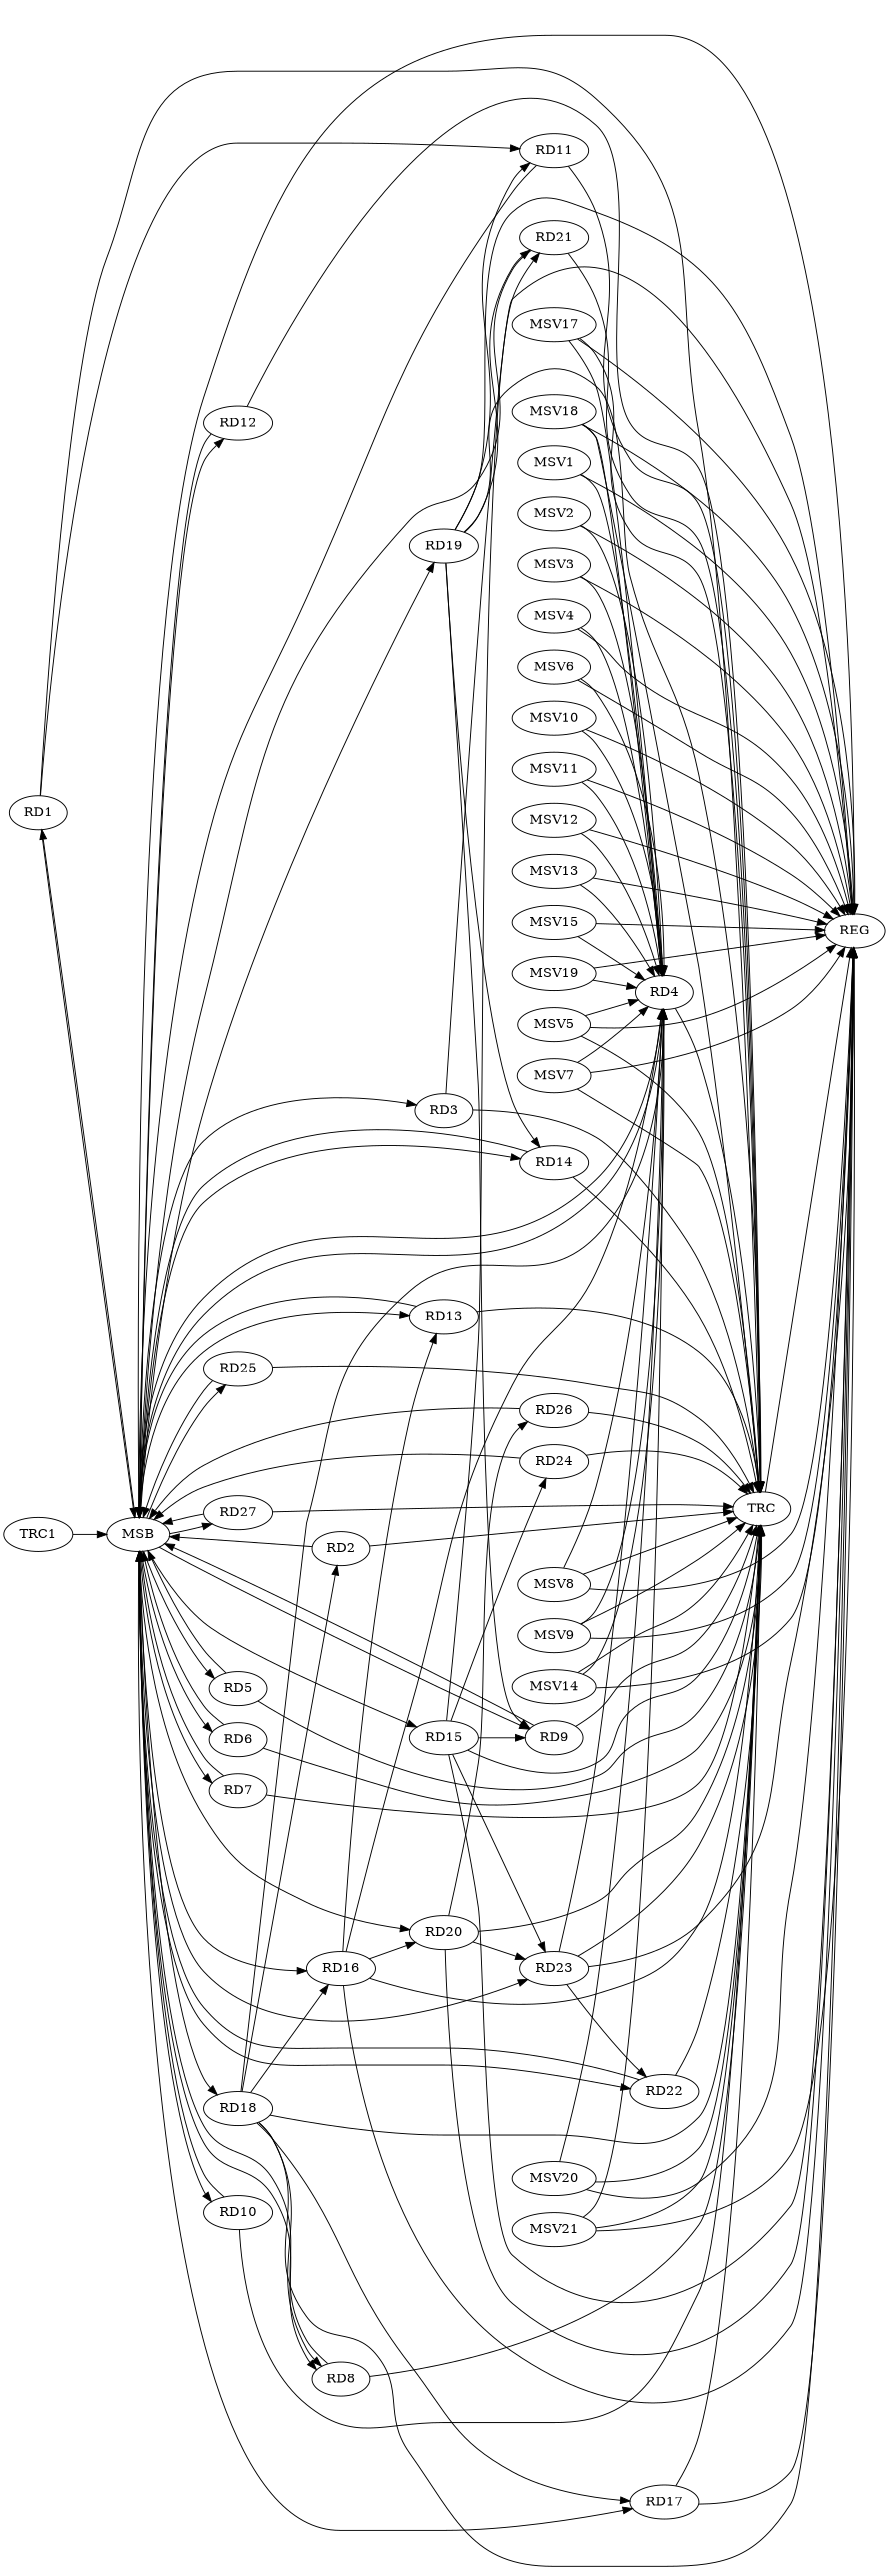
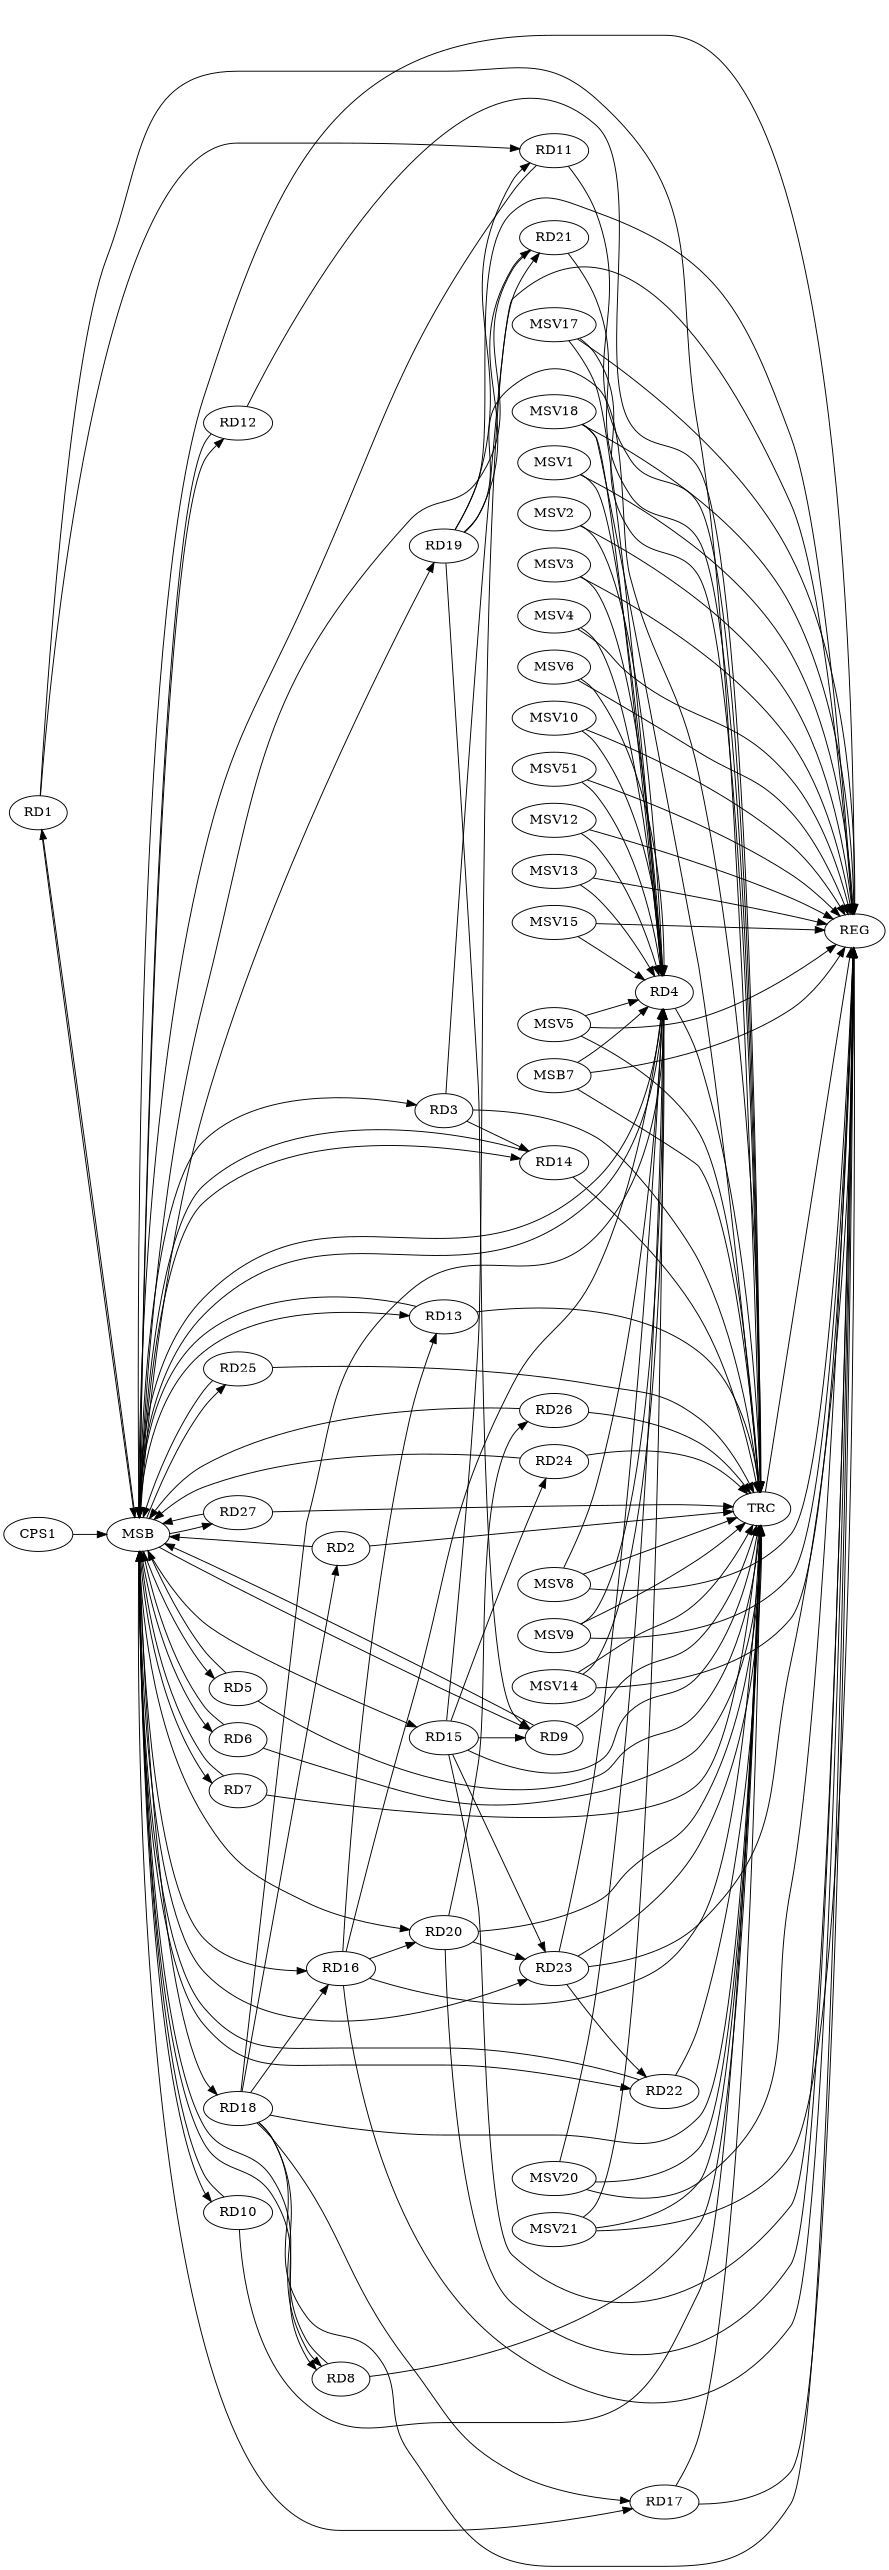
  strict digraph {
    rankdir=LR
    n1 [label=RD1]
    n2 [label=MSB]
    n3 [label=TRC]
    n4 [label=RD11]
    n5 [label=RD3]
    n6 [label=RD14]
    n7 [label=REG]
    n8 [label=RD4]
    n9 [label=RD5]
    n10 [label=RD6]
    n11 [label=RD7]
    n12 [label=RD8]
    n13 [label=RD9]
    n14 [label=RD10]
    n15 [label=RD12]
    n16 [label=RD13]
    n17 [label=RD15]
    n18 [label=RD23]
    n19 [label=RD16]
    n20 [label=RD20]
    n21 [label=RD17]
    n22 [label=RD18]
    n23 [label=RD19]
    n24 [label=RD22]
    n25 [label=RD25]
    n26 [label=RD27]
    n27 [label=RD2]
    n28 [label=RD21]
    n29 [label=RD24]
    n30 [label=RD26]
-   n31 [label=TRC1]
+   n31 [label=CPS1]
    n32 [label=MSV1]
    n33 [label=MSV2]
    n34 [label=MSV3]
    n35 [label=MSV4]
    n36 [label=MSV5]
    n37 [label=MSV6]
-   n38 [label=MSV7]
+   n38 [label=MSB7]
    n39 [label=MSV8]
    n40 [label=MSV9]
    n41 [label=MSV10]
-   n42 [label=MSV11]
+   n42 [label=MSV51]
    n43 [label=MSV12]
    n44 [label=MSV13]
    n45 [label=MSV14]
    n46 [label=MSV15]
    n47 [label=MSV17]
    n48 [label=MSV18]
-   n49 [label=MSV19]
    n50 [label=MSV20]
    n51 [label=MSV21]
    n1 -> n2
    n1 -> n3
    n1 -> n4
    n2 -> n1
    n2 -> n5
    n2 -> n6
    n2 -> n7
    n2 -> n8
    n2 -> n9
    n2 -> n10
    n2 -> n11
    n2 -> n12
    n2 -> n13
    n2 -> n14
    n2 -> n15
    n2 -> n16
    n2 -> n17
    n2 -> n18
    n2 -> n19
    n2 -> n20
    n2 -> n21
    n2 -> n22
    n2 -> n23
    n2 -> n24
    n2 -> n25
    n2 -> n26
    n3 -> n7
    n4 -> n2
    n4 -> n3
    n5 -> n3
-   n23 -> n6
+   n5 -> n6
    n5 -> n7
    n6 -> n2
    n6 -> n3
    n8 -> n2
    n8 -> n3
    n9 -> n2
    n9 -> n3
    n10 -> n2
    n10 -> n3
    n11 -> n2
    n11 -> n3
    n12 -> n2
    n12 -> n3
    n13 -> n2
    n13 -> n3
    n14 -> n2
    n14 -> n3
    n15 -> n2
    n15 -> n3
    n16 -> n2
    n16 -> n3
    n17 -> n3
    n17 -> n7
    n17 -> n13
    n17 -> n18
    n17 -> n28
    n17 -> n29
    n18 -> n3
    n18 -> n7
    n18 -> n8
    n18 -> n24
    n19 -> n3
    n19 -> n7
    n19 -> n8
    n19 -> n16
    n19 -> n20
    n20 -> n3
    n20 -> n7
    n20 -> n18
    n20 -> n30
    n21 -> n3
    n21 -> n7
    n22 -> n3
    n22 -> n7
    n22 -> n8
    n22 -> n12
    n22 -> n19
    n22 -> n21
    n22 -> n27
    n23 -> n3
    n23 -> n4
    n23 -> n7
    n23 -> n13
    n23 -> n28
    n24 -> n2
    n24 -> n3
    n25 -> n2
    n25 -> n3
    n26 -> n2
    n26 -> n3
    n27 -> n2
    n27 -> n3
    n28 -> n2
    n28 -> n3
    n29 -> n2
    n29 -> n3
    n30 -> n2
    n30 -> n3
    n31 -> n2
    n32 -> n7
    n32 -> n8
    n33 -> n7
    n33 -> n8
    n34 -> n7
    n34 -> n8
    n35 -> n7
    n35 -> n8
    n36 -> n3
    n36 -> n7
    n36 -> n8
    n37 -> n7
    n37 -> n8
    n38 -> n3
    n38 -> n7
    n38 -> n8
    n39 -> n3
    n39 -> n7
    n39 -> n8
    n40 -> n3
    n40 -> n7
    n40 -> n8
    n41 -> n7
    n41 -> n8
    n42 -> n7
    n42 -> n8
    n43 -> n7
    n43 -> n8
    n44 -> n7
    n44 -> n8
    n45 -> n3
    n45 -> n7
    n45 -> n8
    n46 -> n7
    n46 -> n8
    n47 -> n3
    n47 -> n7
    n47 -> n8
    n48 -> n3
    n48 -> n7
    n48 -> n8
-   n49 -> n7
-   n49 -> n8
    n50 -> n3
    n50 -> n7
    n50 -> n8
    n51 -> n3
    n51 -> n7
    n51 -> n8
  }
